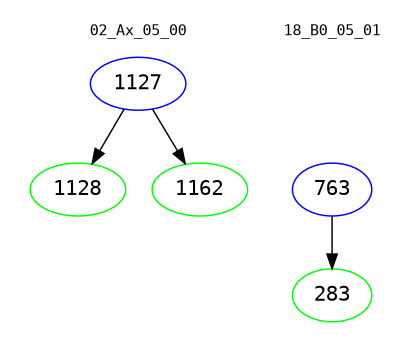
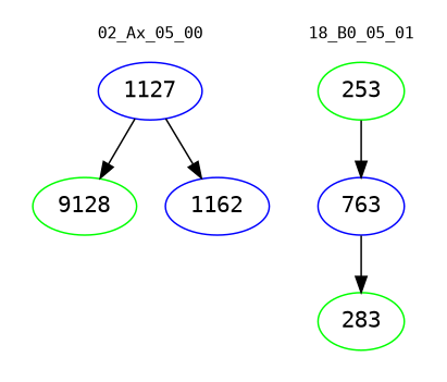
  digraph {
    fontname="DejaVu Sans Mono"
    node [color=green fontname="DejaVu Sans Mono"]
    edge [color=black fontname="DejaVu Sans Mono"]
-   n1 [label=1128]
+   n1 [label=9128]
    n2 [color=blue label=1127]
-   n3 [label=1162]
+   n3 [color=blue label=1162]
+   n4 [label=253]
    n5 [color=blue label=763]
    n6 [label=283]
    subgraph cluster_1 {
      color=white
      fontsize=10
      label="02_Ax_05_00"
      n1
      n2
      n3
    }
    subgraph cluster_2 {
      color=white
      fontsize=10
      label="18_B0_05_01"
+     n4
      n5
      n6
    }
    n2 -> n1
    n2 -> n3
+   n4 -> n5
    n5 -> n6
  }
